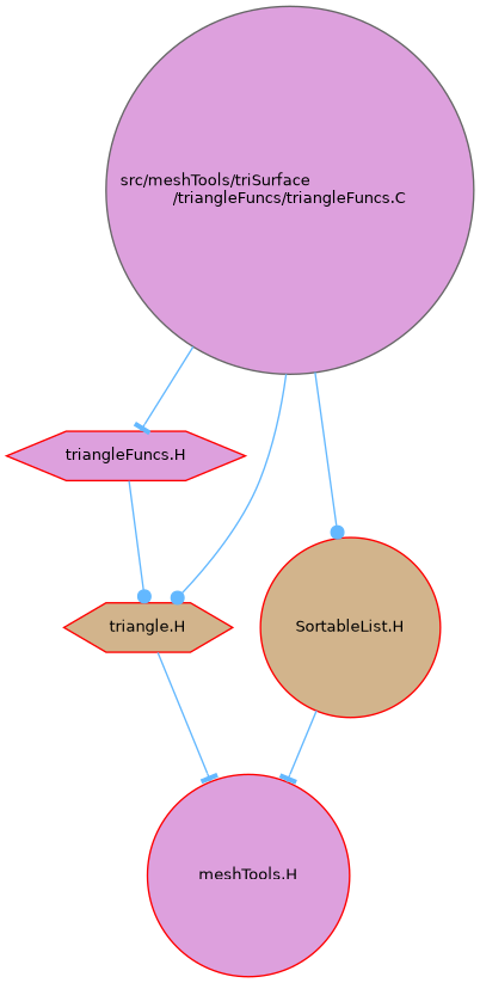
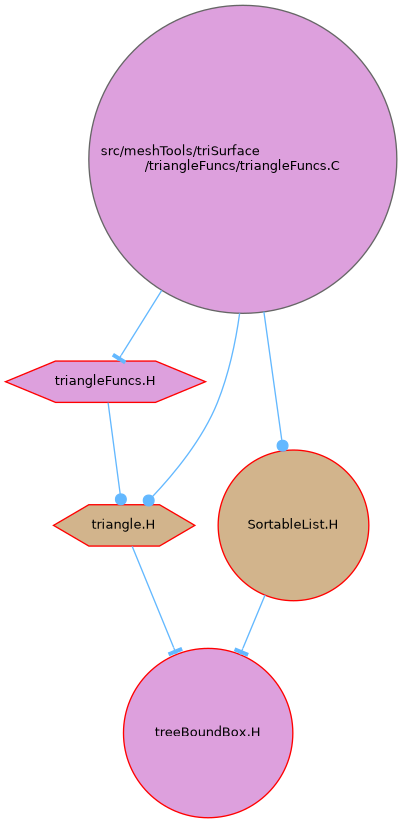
  digraph {
    node [color=red fillcolor=plum fontname=Helvetica fontsize=10 shape=circle style=filled]
    edge [arrowhead=tee color=steelblue1 fontname=Helvetica fontsize=10 labelfontname=Helvetica labelfontsize=10 style=solid]
    n1 [color=gray40 fontcolor=black height=0.2 label="src/meshTools/triSurface\l/triangleFuncs/triangleFuncs.C" width=0.4]
    n2 [height=0.2 label="triangleFuncs.H" shape=hexagon width=0.4]
    n3 [fillcolor=tan height=0.2 label="triangle.H" shape=hexagon width=0.4]
    n4 [fillcolor=tan height=0.2 label="SortableList.H" width=0.4]
-   n5 [height=0.2 label="meshTools.H" width=0.4]
+   n5 [height=0.2 label="treeBoundBox.H" width=0.4]
    n1 -> n2
    n1 -> n3 [arrowhead=dot]
    n1 -> n4 [arrowhead=dot]
    n2 -> n3 [arrowhead=dot]
    n3 -> n5
    n4 -> n5
  }
